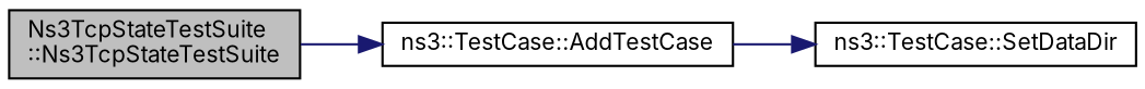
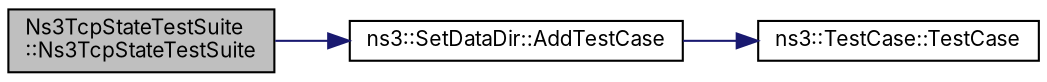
  digraph {
    fontname=Inter
    rankdir=LR
    node [color=black fillcolor=white fontname=Inter fontsize=10 shape=record style=filled]
    edge [color=midnightblue fontname=Inter fontsize=10 labelfontname=Helvetica labelfontsize=10 style=solid]
    n1 [fillcolor=grey75 fontcolor=black height=0.2 label="Ns3TcpStateTestSuite\l::Ns3TcpStateTestSuite" width=0.4]
-   n2 [height=0.2 label="ns3::TestCase::AddTestCase" width=0.4]
-   n3 [height=0.2 label="ns3::TestCase::SetDataDir" width=0.4]
+   n2 [height=0.2 label="ns3::SetDataDir::AddTestCase" width=0.4]
+   n3 [height=0.2 label="ns3::TestCase::TestCase" width=0.4]
    n1 -> n2
    n2 -> n3
  }
